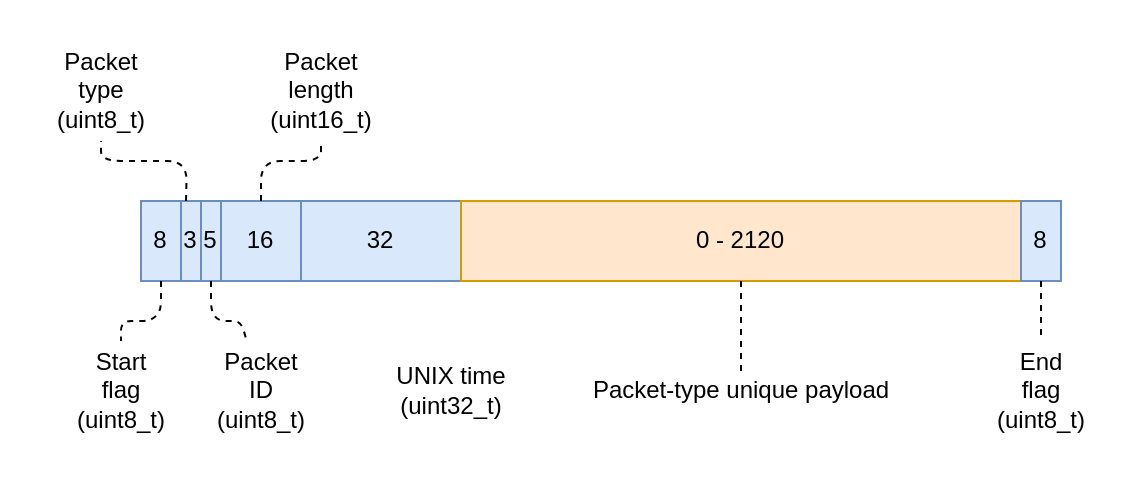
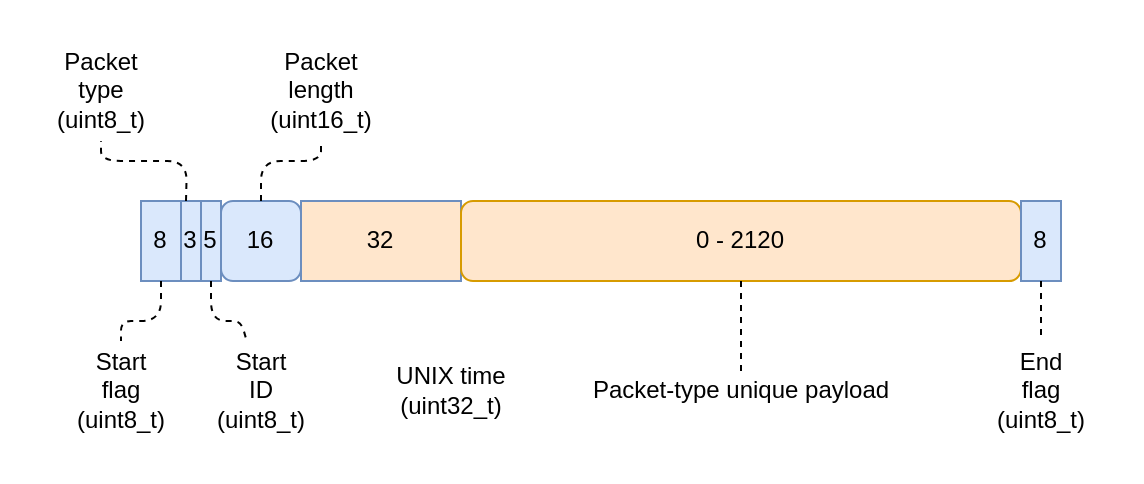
  <mxCell id="0" />
  <mxCell id="1" parent="0" />
  <mxCell id="2" value="3" style="rounded=0;whiteSpace=wrap;html=1;fillColor=#dae8fc;strokeColor=#6c8ebf;" parent="1" vertex="1"><mxGeometry x="90" y="100" width="10" height="40" as="geometry" /></mxCell>
- <mxCell id="3" value="16" style="rounded=0;whiteSpace=wrap;html=1;fillColor=#dae8fc;strokeColor=#6c8ebf;" parent="1" vertex="1"><mxGeometry x="110" y="100" width="40" height="40" as="geometry" /></mxCell>
- <mxCell id="4" value="32" style="rounded=0;whiteSpace=wrap;html=1;fillColor=#dae8fc;strokeColor=#6c8ebf;" parent="1" vertex="1"><mxGeometry x="150" y="100" width="80" height="40" as="geometry" /></mxCell>
- <mxCell id="5" value="0 - 2120" style="rounded=0;whiteSpace=wrap;html=1;fillColor=#ffe6cc;strokeColor=#d79b00;" parent="1" vertex="1"><mxGeometry x="230" y="100" width="280" height="40" as="geometry" /></mxCell>
+ <mxCell id="3" value="16" style="whiteSpace=wrap;html=1;fillColor=#dae8fc;strokeColor=#6c8ebf;rounded=1;" parent="1" vertex="1"><mxGeometry x="110" y="100" width="40" height="40" as="geometry" /></mxCell>
+ <mxCell id="4" value="32" style="rounded=0;whiteSpace=wrap;html=1;fillColor=#ffe6cc;strokeColor=#6c8ebf;" parent="1" vertex="1"><mxGeometry x="150" y="100" width="80" height="40" as="geometry" /></mxCell>
+ <mxCell id="5" value="0 - 2120" style="whiteSpace=wrap;html=1;fillColor=#ffe6cc;strokeColor=#d79b00;rounded=1;" parent="1" vertex="1"><mxGeometry x="230" y="100" width="280" height="40" as="geometry" /></mxCell>
  <mxCell id="6" value="8" style="rounded=0;whiteSpace=wrap;html=1;fillColor=#dae8fc;strokeColor=#6c8ebf;" parent="1" vertex="1"><mxGeometry x="70" y="100" width="20" height="40" as="geometry" /></mxCell>
  <mxCell id="7" value="8" style="rounded=0;whiteSpace=wrap;html=1;fillColor=#dae8fc;strokeColor=#6c8ebf;" parent="1" vertex="1"><mxGeometry x="510" y="100" width="20" height="40" as="geometry" /></mxCell>
  <mxCell id="8" value="Start&lt;br&gt;flag&lt;br&gt;(uint8_t)" style="text;html=1;align=center;verticalAlign=middle;resizable=0;points=[];autosize=1;" parent="1" vertex="1"><mxGeometry x="30" y="170" width="60" height="50" as="geometry" /></mxCell>
  <mxCell id="9" value="End&lt;br&gt;flag&lt;br&gt;(uint8_t)" style="text;html=1;align=center;verticalAlign=middle;resizable=0;points=[];autosize=1;" parent="1" vertex="1"><mxGeometry x="490" y="170" width="60" height="50" as="geometry" /></mxCell>
  <mxCell id="10" value="Packet&lt;br&gt;type&lt;br&gt;(uint8_t)" style="text;html=1;align=center;verticalAlign=middle;resizable=0;points=[];autosize=1;" parent="1" vertex="1"><mxGeometry x="20" y="20" width="60" height="50" as="geometry" /></mxCell>
  <mxCell id="11" value="Packet&lt;br&gt;length&lt;br&gt;(uint16_t)" style="text;html=1;align=center;verticalAlign=middle;resizable=0;points=[];autosize=1;" parent="1" vertex="1"><mxGeometry x="125" y="20" width="70" height="50" as="geometry" /></mxCell>
  <mxCell id="12" value="" style="endArrow=none;dashed=1;html=1;exitX=0.5;exitY=1;exitDx=0;exitDy=0;" parent="1" source="6" target="8" edge="1"><mxGeometry width="50" height="50" relative="1" as="geometry"><mxPoint x="390" y="380" as="sourcePoint" /><mxPoint x="140" y="190" as="targetPoint" /><Array as="points"><mxPoint x="80" y="160" /><mxPoint x="60" y="160" /></Array></mxGeometry></mxCell>
  <mxCell id="13" value="" style="endArrow=none;dashed=1;html=1;exitX=0.5;exitY=0;exitDx=0;exitDy=0;" parent="1" source="3" target="11" edge="1"><mxGeometry width="50" height="50" relative="1" as="geometry"><mxPoint x="390" y="380" as="sourcePoint" /><mxPoint x="130" y="30" as="targetPoint" /><Array as="points"><mxPoint x="130" y="80" /><mxPoint x="160" y="80" /></Array></mxGeometry></mxCell>
  <mxCell id="14" value="" style="endArrow=none;dashed=1;html=1;exitX=0.5;exitY=1;exitDx=0;exitDy=0;" parent="1" source="7" target="9" edge="1"><mxGeometry width="50" height="50" relative="1" as="geometry"><mxPoint x="330" y="380" as="sourcePoint" /><mxPoint x="380" y="330" as="targetPoint" /></mxGeometry></mxCell>
  <mxCell id="15" value="UNIX time&lt;br&gt;(uint32_t)" style="text;html=1;align=center;verticalAlign=middle;resizable=0;points=[];autosize=1;" parent="1" vertex="1"><mxGeometry x="190" y="180" width="70" height="30" as="geometry" /></mxCell>
  <mxCell id="16" value="Packet-type unique payload" style="text;html=1;align=center;verticalAlign=middle;resizable=0;points=[];autosize=1;" parent="1" vertex="1"><mxGeometry x="290" y="185" width="160" height="20" as="geometry" /></mxCell>
  <mxCell id="17" value="" style="endArrow=none;dashed=1;html=1;exitX=0.5;exitY=1;exitDx=0;exitDy=0;" parent="1" source="5" target="16" edge="1"><mxGeometry width="50" height="50" relative="1" as="geometry"><mxPoint x="330" y="380" as="sourcePoint" /><mxPoint x="380" y="330" as="targetPoint" /></mxGeometry></mxCell>
  <mxCell id="18" value="5" style="rounded=0;whiteSpace=wrap;html=1;fillColor=#dae8fc;strokeColor=#6c8ebf;" parent="1" vertex="1"><mxGeometry x="100" y="100" width="10" height="40" as="geometry" /></mxCell>
- <mxCell id="19" value="Packet&lt;br&gt;ID&lt;br&gt;(uint8_t)" style="text;html=1;align=center;verticalAlign=middle;resizable=0;points=[];autosize=1;" parent="1" vertex="1"><mxGeometry x="100" y="170" width="60" height="50" as="geometry" /></mxCell>
+ <mxCell id="19" value="Start&lt;br&gt;ID&lt;br&gt;(uint8_t)" style="text;html=1;align=center;verticalAlign=middle;resizable=0;points=[];autosize=1;" parent="1" vertex="1"><mxGeometry x="100" y="170" width="60" height="50" as="geometry" /></mxCell>
  <mxCell id="20" value="" style="endArrow=none;dashed=1;html=1;exitX=0.5;exitY=1;exitDx=0;exitDy=0;" parent="1" source="18" target="19" edge="1"><mxGeometry width="50" height="50" relative="1" as="geometry"><mxPoint x="390" y="410" as="sourcePoint" /><mxPoint x="440" y="360" as="targetPoint" /><Array as="points"><mxPoint x="105" y="160" /><mxPoint x="120" y="160" /></Array></mxGeometry></mxCell>
  <mxCell id="21" value="" style="endArrow=none;dashed=1;html=1;exitX=0.25;exitY=0;exitDx=0;exitDy=0;" parent="1" source="2" target="10" edge="1"><mxGeometry width="50" height="50" relative="1" as="geometry"><mxPoint x="390" y="410" as="sourcePoint" /><mxPoint x="440" y="360" as="targetPoint" /><Array as="points"><mxPoint x="93" y="80" /><mxPoint x="50" y="80" /></Array></mxGeometry></mxCell>
